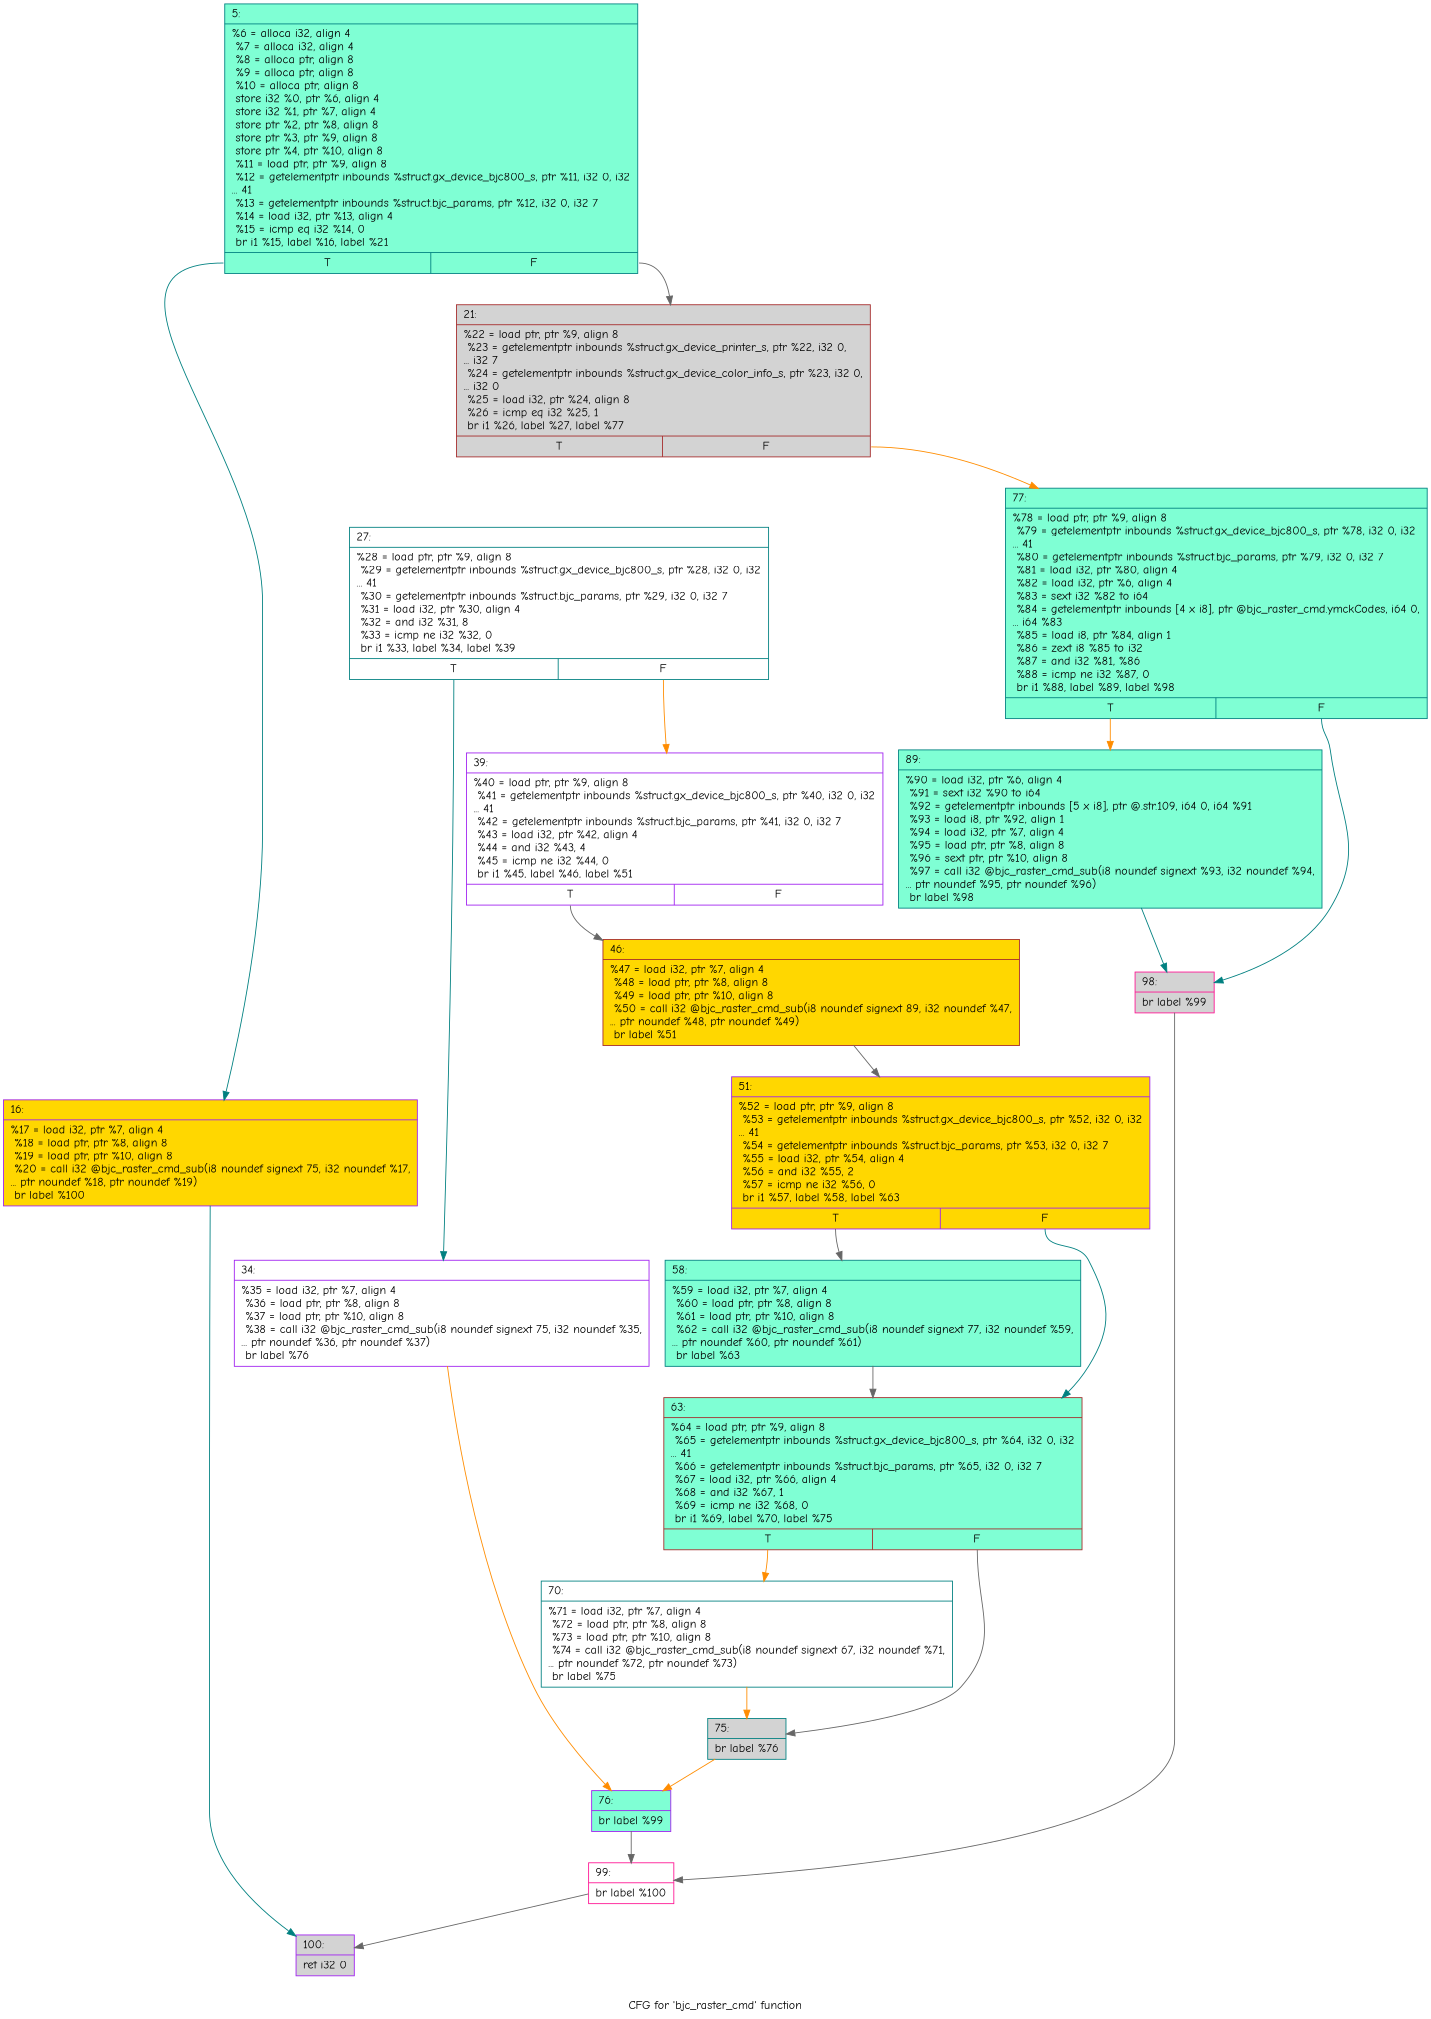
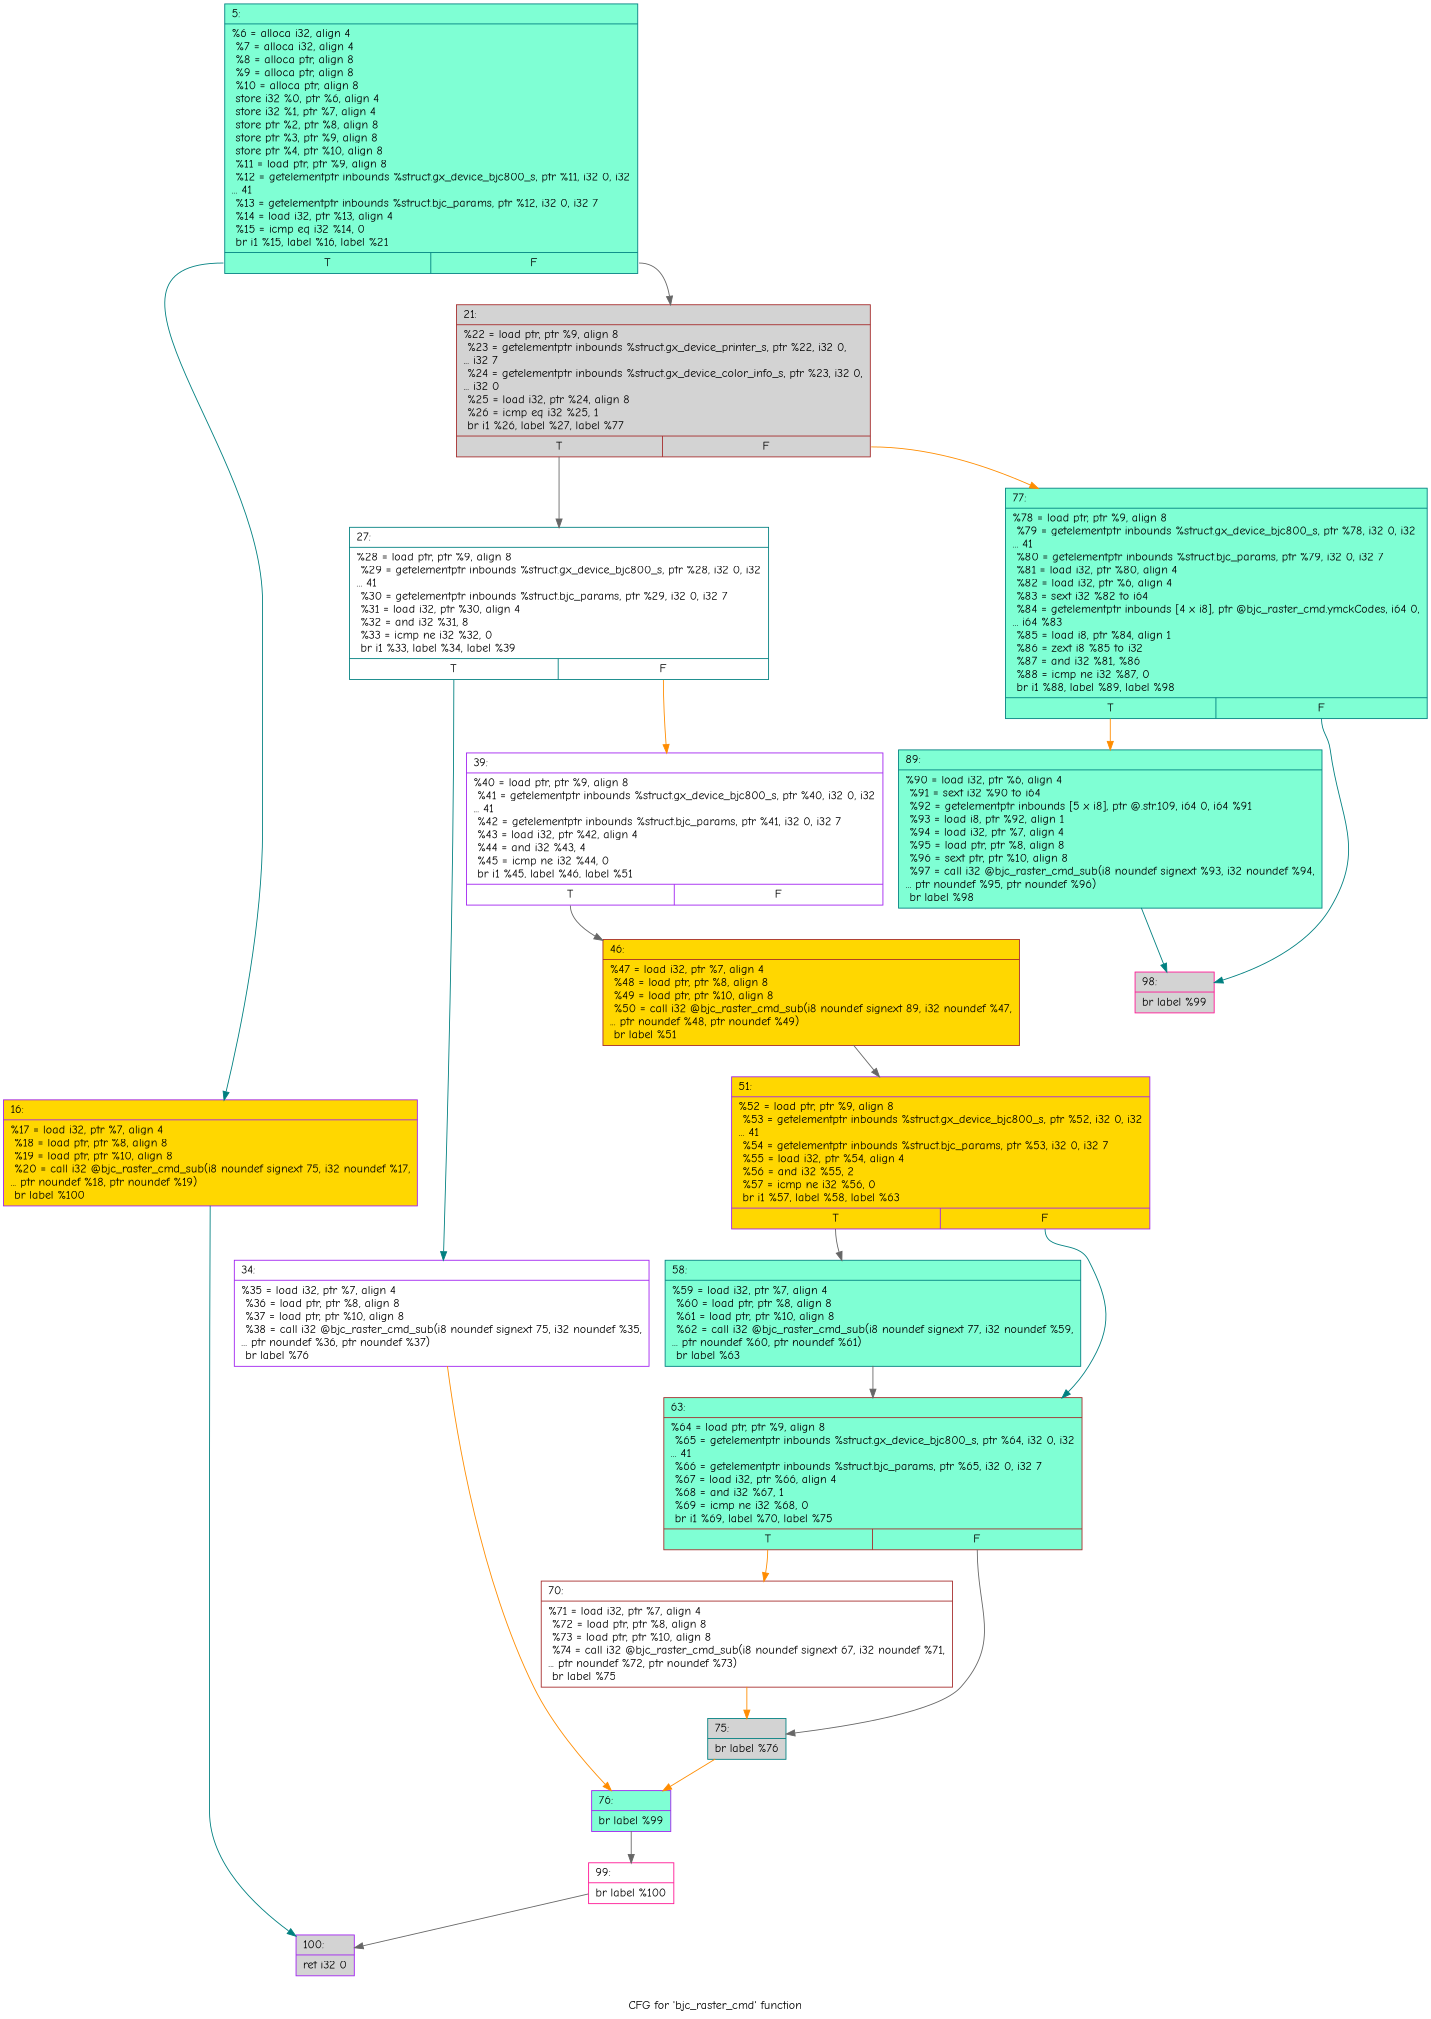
  digraph {
    fontname="Comic Neue"
    label="CFG for 'bjc_raster_cmd' function"
    node [color=teal fillcolor=aquamarine fontname="Comic Neue" shape=record style=filled]
    edge [color=gray40 fontname="Comic Neue"]
    n1 [label="{5:\l|  %6 = alloca i32, align 4\l  %7 = alloca i32, align 4\l  %8 = alloca ptr, align 8\l  %9 = alloca ptr, align 8\l  %10 = alloca ptr, align 8\l  store i32 %0, ptr %6, align 4\l  store i32 %1, ptr %7, align 4\l  store ptr %2, ptr %8, align 8\l  store ptr %3, ptr %9, align 8\l  store ptr %4, ptr %10, align 8\l  %11 = load ptr, ptr %9, align 8\l  %12 = getelementptr inbounds %struct.gx_device_bjc800_s, ptr %11, i32 0, i32\l... 41\l  %13 = getelementptr inbounds %struct.bjc_params, ptr %12, i32 0, i32 7\l  %14 = load i32, ptr %13, align 4\l  %15 = icmp eq i32 %14, 0\l  br i1 %15, label %16, label %21\l|{<s0>T|<s1>F}}"]
    n2 [color=purple fillcolor=gold label="{16:\l|  %17 = load i32, ptr %7, align 4\l  %18 = load ptr, ptr %8, align 8\l  %19 = load ptr, ptr %10, align 8\l  %20 = call i32 @bjc_raster_cmd_sub(i8 noundef signext 75, i32 noundef %17,\l... ptr noundef %18, ptr noundef %19)\l  br label %100\l}"]
    n3 [color=brown fillcolor=lightgrey label="{21:\l|  %22 = load ptr, ptr %9, align 8\l  %23 = getelementptr inbounds %struct.gx_device_printer_s, ptr %22, i32 0,\l... i32 7\l  %24 = getelementptr inbounds %struct.gx_device_color_info_s, ptr %23, i32 0,\l... i32 0\l  %25 = load i32, ptr %24, align 8\l  %26 = icmp eq i32 %25, 1\l  br i1 %26, label %27, label %77\l|{<s0>T|<s1>F}}"]
    n4 [color=purple fillcolor=lightgrey label="{100:\l|  ret i32 0\l}"]
    n5 [fillcolor=white label="{27:\l|  %28 = load ptr, ptr %9, align 8\l  %29 = getelementptr inbounds %struct.gx_device_bjc800_s, ptr %28, i32 0, i32\l... 41\l  %30 = getelementptr inbounds %struct.bjc_params, ptr %29, i32 0, i32 7\l  %31 = load i32, ptr %30, align 4\l  %32 = and i32 %31, 8\l  %33 = icmp ne i32 %32, 0\l  br i1 %33, label %34, label %39\l|{<s0>T|<s1>F}}"]
    n6 [label="{77:\l|  %78 = load ptr, ptr %9, align 8\l  %79 = getelementptr inbounds %struct.gx_device_bjc800_s, ptr %78, i32 0, i32\l... 41\l  %80 = getelementptr inbounds %struct.bjc_params, ptr %79, i32 0, i32 7\l  %81 = load i32, ptr %80, align 4\l  %82 = load i32, ptr %6, align 4\l  %83 = sext i32 %82 to i64\l  %84 = getelementptr inbounds [4 x i8], ptr @bjc_raster_cmd.ymckCodes, i64 0,\l... i64 %83\l  %85 = load i8, ptr %84, align 1\l  %86 = zext i8 %85 to i32\l  %87 = and i32 %81, %86\l  %88 = icmp ne i32 %87, 0\l  br i1 %88, label %89, label %98\l|{<s0>T|<s1>F}}"]
    n7 [color=purple fillcolor=white label="{34:\l|  %35 = load i32, ptr %7, align 4\l  %36 = load ptr, ptr %8, align 8\l  %37 = load ptr, ptr %10, align 8\l  %38 = call i32 @bjc_raster_cmd_sub(i8 noundef signext 75, i32 noundef %35,\l... ptr noundef %36, ptr noundef %37)\l  br label %76\l}"]
    n8 [color=purple fillcolor=white label="{39:\l|  %40 = load ptr, ptr %9, align 8\l  %41 = getelementptr inbounds %struct.gx_device_bjc800_s, ptr %40, i32 0, i32\l... 41\l  %42 = getelementptr inbounds %struct.bjc_params, ptr %41, i32 0, i32 7\l  %43 = load i32, ptr %42, align 4\l  %44 = and i32 %43, 4\l  %45 = icmp ne i32 %44, 0\l  br i1 %45, label %46, label %51\l|{<s0>T|<s1>F}}"]
    n9 [label="{89:\l|  %90 = load i32, ptr %6, align 4\l  %91 = sext i32 %90 to i64\l  %92 = getelementptr inbounds [5 x i8], ptr @.str.109, i64 0, i64 %91\l  %93 = load i8, ptr %92, align 1\l  %94 = load i32, ptr %7, align 4\l  %95 = load ptr, ptr %8, align 8\l  %96 = sext ptr, ptr %10, align 8\l  %97 = call i32 @bjc_raster_cmd_sub(i8 noundef signext %93, i32 noundef %94,\l... ptr noundef %95, ptr noundef %96)\l  br label %98\l}"]
    n10 [color=deeppink fillcolor=lightgrey label="{98:\l|  br label %99\l}"]
    n11 [color=purple label="{76:\l|  br label %99\l}"]
    n12 [color=brown fillcolor=gold label="{46:\l|  %47 = load i32, ptr %7, align 4\l  %48 = load ptr, ptr %8, align 8\l  %49 = load ptr, ptr %10, align 8\l  %50 = call i32 @bjc_raster_cmd_sub(i8 noundef signext 89, i32 noundef %47,\l... ptr noundef %48, ptr noundef %49)\l  br label %51\l}"]
    n13 [color=deeppink fillcolor=white label="{99:\l|  br label %100\l}"]
    n14 [color=purple fillcolor=gold label="{51:\l|  %52 = load ptr, ptr %9, align 8\l  %53 = getelementptr inbounds %struct.gx_device_bjc800_s, ptr %52, i32 0, i32\l... 41\l  %54 = getelementptr inbounds %struct.bjc_params, ptr %53, i32 0, i32 7\l  %55 = load i32, ptr %54, align 4\l  %56 = and i32 %55, 2\l  %57 = icmp ne i32 %56, 0\l  br i1 %57, label %58, label %63\l|{<s0>T|<s1>F}}"]
    n15 [label="{58:\l|  %59 = load i32, ptr %7, align 4\l  %60 = load ptr, ptr %8, align 8\l  %61 = load ptr, ptr %10, align 8\l  %62 = call i32 @bjc_raster_cmd_sub(i8 noundef signext 77, i32 noundef %59,\l... ptr noundef %60, ptr noundef %61)\l  br label %63\l}"]
    n16 [color=brown label="{63:\l|  %64 = load ptr, ptr %9, align 8\l  %65 = getelementptr inbounds %struct.gx_device_bjc800_s, ptr %64, i32 0, i32\l... 41\l  %66 = getelementptr inbounds %struct.bjc_params, ptr %65, i32 0, i32 7\l  %67 = load i32, ptr %66, align 4\l  %68 = and i32 %67, 1\l  %69 = icmp ne i32 %68, 0\l  br i1 %69, label %70, label %75\l|{<s0>T|<s1>F}}"]
-   n17 [fillcolor=white label="{70:\l|  %71 = load i32, ptr %7, align 4\l  %72 = load ptr, ptr %8, align 8\l  %73 = load ptr, ptr %10, align 8\l  %74 = call i32 @bjc_raster_cmd_sub(i8 noundef signext 67, i32 noundef %71,\l... ptr noundef %72, ptr noundef %73)\l  br label %75\l}"]
+   n17 [color=brown fillcolor=white label="{70:\l|  %71 = load i32, ptr %7, align 4\l  %72 = load ptr, ptr %8, align 8\l  %73 = load ptr, ptr %10, align 8\l  %74 = call i32 @bjc_raster_cmd_sub(i8 noundef signext 67, i32 noundef %71,\l... ptr noundef %72, ptr noundef %73)\l  br label %75\l}"]
    n18 [fillcolor=lightgrey label="{75:\l|  br label %76\l}"]
    n1 -> n2 [color=teal tailport=s0]
    n1 -> n3 [tailport=s1]
    n2 -> n4 [color=teal]
+   n3 -> n5 [tailport=s0]
    n3 -> n6 [color=darkorange tailport=s1]
    n5 -> n7 [color=teal tailport=s0]
    n5 -> n8 [color=darkorange tailport=s1]
    n6 -> n9 [color=darkorange tailport=s0]
    n6 -> n10 [color=teal tailport=s1]
    n7 -> n11 [color=darkorange]
    n8 -> n12 [tailport=s0]
    n9 -> n10 [color=teal]
-   n10 -> n13
    n11 -> n13
    n12 -> n14
    n13 -> n4
    n14 -> n15 [tailport=s0]
    n14 -> n16 [color=teal tailport=s1]
    n15 -> n16
    n16 -> n17 [color=darkorange tailport=s0]
    n16 -> n18 [tailport=s1]
    n17 -> n18 [color=darkorange]
    n18 -> n11 [color=darkorange]
  }
